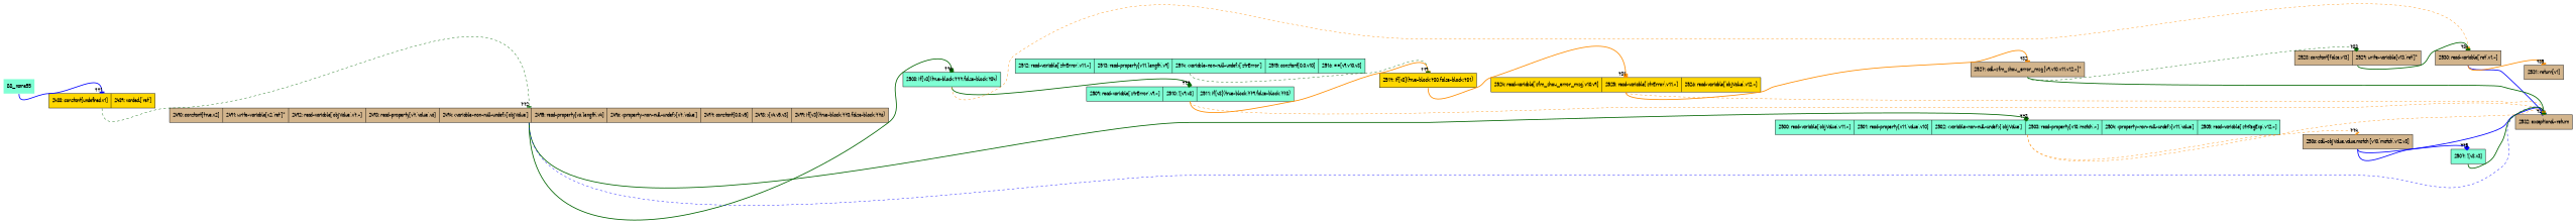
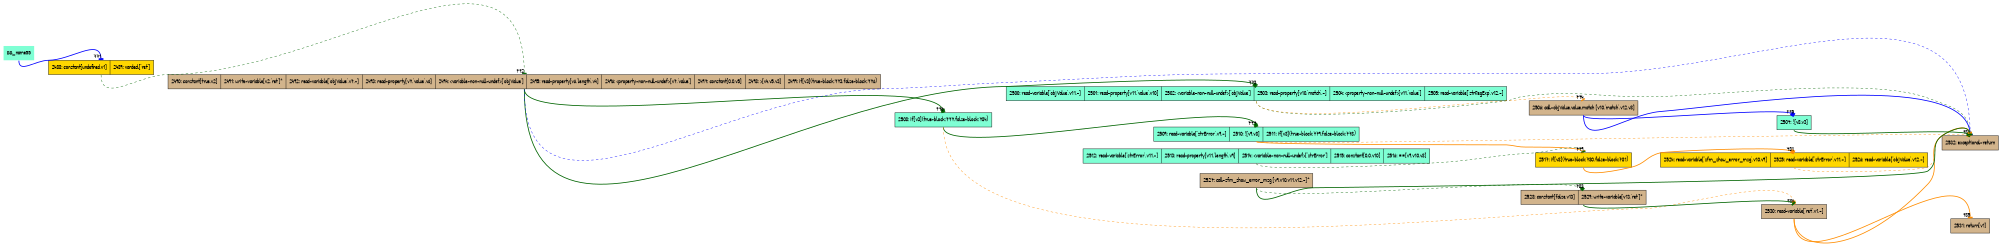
  digraph {
    fontname="Patrick Hand"
    rankdir=LR
    node [fillcolor=tan fontname="Patrick Hand" shape=record style=filled]
    edge [arrowhead=box color=darkorange fontname="Patrick Hand" headport=n style=bold tailport=s]
    n1 [fillcolor=aquamarine label=BB_name55 shape=none]
    n2 [fillcolor=gold label="{2488: constant[undefined,v1]|2489: vardecl['ret']}"]
    n3 [label="{2490: constant[true,v2]|2491: write-variable[v2,'ret']*|2492: read-variable['objValue',v7,-]|2493: read-property[v7,'value',v6]|2494: \<variable-non-null-undef\>['objValue']|2495: read-property[v6,'length',v4]|2496: \<property-non-null-undef\>[v7,'value']|2497: constant[0.0,v5]|2498: \>[v4,v5,v3]|2499: if[v3](true-block:773,false-block:776)}"]
    n4 [fillcolor=aquamarine label="{2508: if[v3](true-block:777,false-block:784)}"]
    n5 [fillcolor=aquamarine label="{2500: read-variable['objValue',v11,-]|2501: read-property[v11,'value',v10]|2502: \<variable-non-null-undef\>['objValue']|2503: read-property[v10,'match',-]|2504: \<property-non-null-undef\>[v11,'value']|2505: read-variable['strRegExp',v12,-]}"]
    n6 [label="{2532: exceptional-return}"]
    n7 [fillcolor=aquamarine label="{2509: read-variable['strError',v9,-]|2510: ![v9,v8]|2511: if[v8](true-block:779,false-block:778)}"]
    n8 [label="{2530: read-variable['ret',v1,-]}"]
    n9 [label="{2506: call-objValue.value.match [v10,'match',v12,v8]}"]
    n10 [fillcolor=gold label="{2517: if[v8](true-block:780,false-block:781)}"]
    n11 [label="{2531: return[v1]}"]
    n12 [fillcolor=aquamarine label="{2507: ![v8,v3]}"]
    n13 [fillcolor=gold label="{2524: read-variable['sfm_show_error_msg',v10,v9]|2525: read-variable['strError',v11,-]|2526: read-variable['objValue',v12,-]}"]
    n14 [fillcolor=aquamarine label="{2512: read-variable['strError',v11,-]|2513: read-property[v11,'length',v9]|2514: \<variable-non-null-undef\>['strError']|2515: constant[0.0,v10]|2516: ==[v9,v10,v8]}"]
    n15 [label="{2527: call-sfm_show_error_msg [v9,v10,v11,v12,-]*}"]
    n16 [label="{2528: constant[false,v13]|2529: write-variable[v13,'ret']*}"]
    n1 -> n2 [arrowhead=tee color=blue headlabel="    771"]
    n2 -> n3 [arrowhead=tee color=darkgreen headlabel="      772" style=dashed]
    n3 -> n4 [color=darkgreen headlabel="      776"]
    n3 -> n5 [color=darkgreen headlabel="      773"]
    n3 -> n6 [color=blue headlabel="      786" style=dashed]
    n4 -> n7 [color=darkgreen headlabel="      777"]
    n4 -> n8 [headlabel="      784" style=dashed]
-   n5 -> n6 [style=dashed]
+   n5 -> n6 [color=darkgreen style=dashed]
    n5 -> n9 [arrowhead=tee headlabel="      774" style=dashed]
    n7 -> n6 [style=dashed]
    n7 -> n10 [arrowhead=tee headlabel="      779"]
-   n8 -> n6 [color=blue]
+   n8 -> n6
    n8 -> n11 [arrowhead=tee headlabel="      785"]
    n9 -> n6 [arrowhead=tee color=blue]
    n9 -> n12 [color=blue headlabel="      775"]
    n10 -> n13 [headlabel="      781"]
    n12 -> n6 [color=darkgreen]
    n13 -> n6 [style=dashed]
-   n13 -> n15 [arrowhead=tee headlabel="      782"]
    n14 -> n10 [arrowhead=tee color=darkgreen style=dashed]
    n15 -> n6 [arrowhead=tee color=darkgreen]
    n15 -> n16 [color=darkgreen headlabel="      783" style=dashed]
    n16 -> n8 [arrowhead=tee color=darkgreen]
  }
